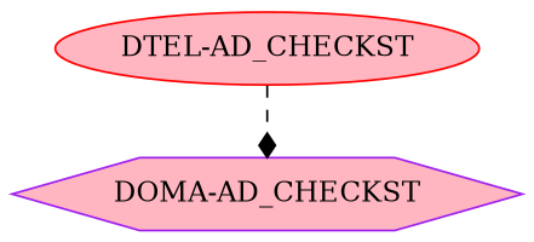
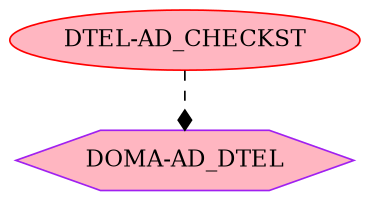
  digraph {
    fontname="DejaVu Serif"
    node [style=filled fillcolor=lightpink fontname="DejaVu Serif"]
    "DTEL-AD_CHECKST" [color=red shape=ellipse]
-   "DOMA-AD_CHECKST" [color=purple shape=hexagon]
+   "DOMA-AD_CHECKST" [color=purple shape=hexagon label="DOMA-AD_DTEL"]
    "DTEL-AD_CHECKST" -> "DOMA-AD_CHECKST" [style=dashed arrowhead=diamond fontname="DejaVu Serif"]
  }
